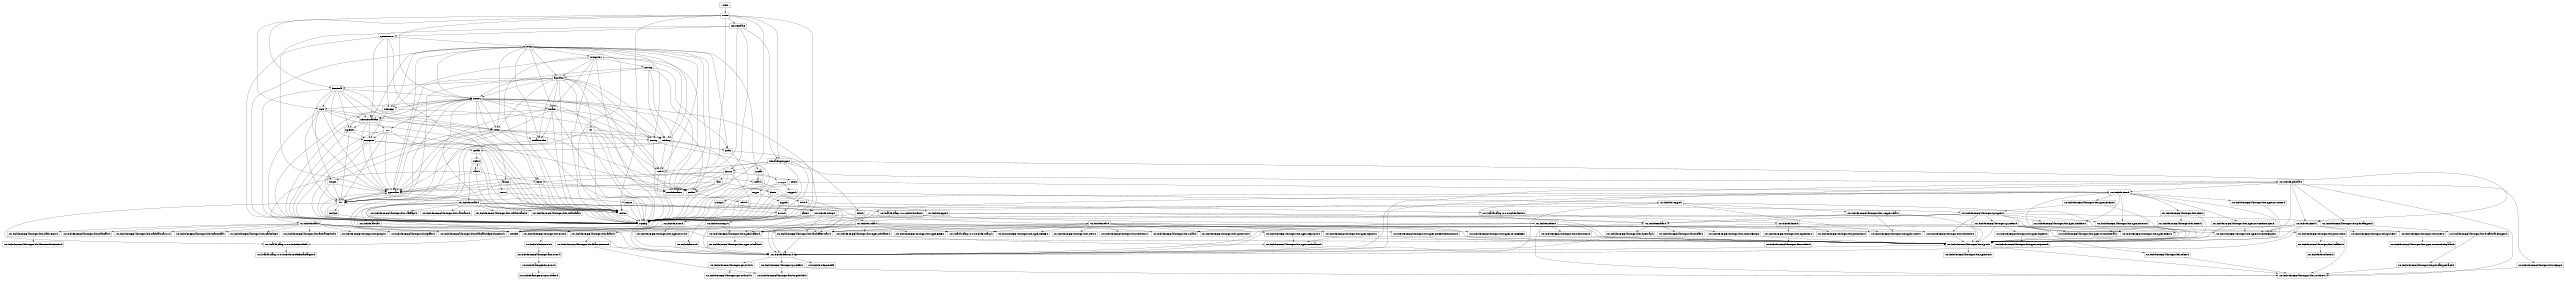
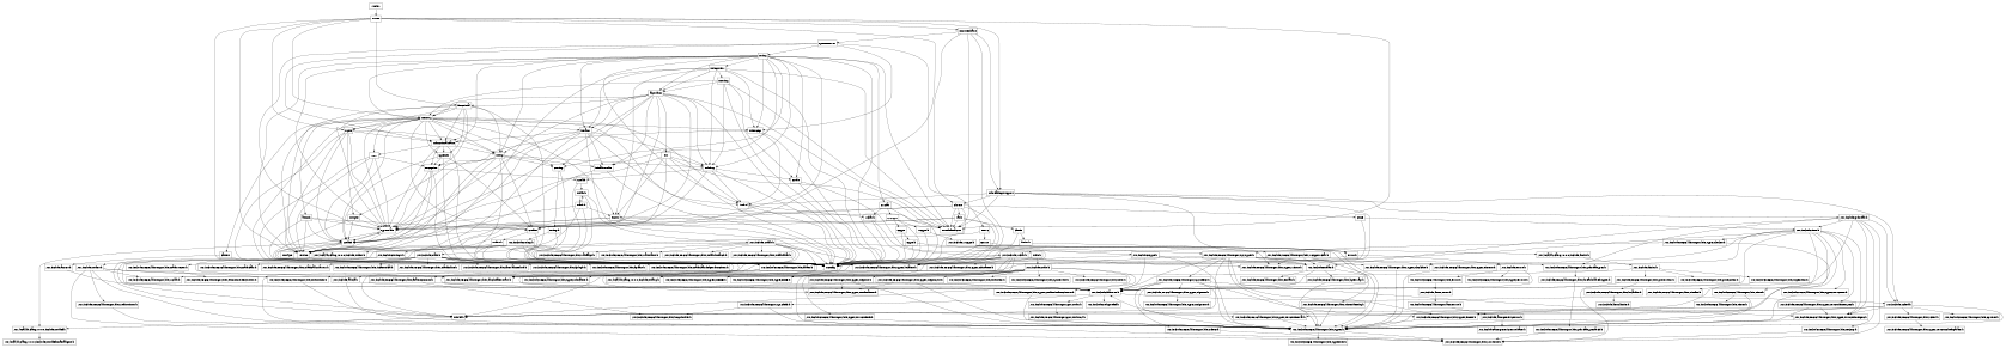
  digraph {
    node [shape=box]
    n1 [label="\<stdin\>"]
    n2 [label=mutex]
    n3 [label=__mutex_base]
    n4 [label=memory]
    n5 [label=tuple]
    n6 [label=functional]
    n7 [label=__threading_support]
    n8 [label=__config]
    n9 [label=version]
    n10 [label=cstdint]
    n11 [label=__undef_macros]
    n12 [label=chrono]
    n13 [label=system_error]
    n14 [label=iosfwd]
    n15 [label=__functional_base]
    n16 [label=typeinfo]
    n17 [label=new]
    n18 [label=utility]
    n19 [label=type_traits]
-   n20 [label=list]
+   n20 [label=cstddef]
    n21 [label=cstring]
    n22 [label=limits]
    n23 [label=iterator]
    n24 [label=stdexcept]
    n25 [label=cassert]
    n26 [label=atomic]
    n27 [label=__tuple]
    n28 [label=exception]
    n29 [label="/usr/include/pthread.h"]
    n30 [label="/usr/include/sched.h"]
    n31 [label="errno.h"]
    n32 [label="/usr/include/features.h"]
    n33 [label="stdint.h"]
    n34 [label="/usr/include/time.h"]
    n35 [label="/usr/include/x86_64-linux-gnu/bits/setjmp.h"]
    n36 [label="/usr/include/x86_64-linux-gnu/bits/types/struct_timespec.h"]
    n37 [label="/usr/include/x86_64-linux-gnu/bits/wordsize.h"]
    n38 [label="/usr/include/endian.h"]
    n39 [label="/usr/include/x86_64-linux-gnu/bits/pthreadtypes.h"]
    n40 [label="stddef.h"]
    n41 [label="/usr/include/x86_64-linux-gnu/bits/types/locale_t.h"]
    n42 [label="/usr/include/x86_64-linux-gnu/bits/time.h"]
    n43 [label="/usr/include/x86_64-linux-gnu/bits/types/clock_t.h"]
    n44 [label="/usr/include/x86_64-linux-gnu/bits/types/time_t.h"]
    n45 [label="/usr/include/x86_64-linux-gnu/bits/types/struct_tm.h"]
    n46 [label="/usr/include/x86_64-linux-gnu/bits/types/clockid_t.h"]
    n47 [label="/usr/include/x86_64-linux-gnu/bits/types/timer_t.h"]
    n48 [label="/usr/include/x86_64-linux-gnu/bits/types/struct_itimerspec.h"]
    n49 [label="/usr/include/x86_64-linux-gnu/bits/types.h"]
    n50 [label="/usr/include/x86_64-linux-gnu/bits/sched.h"]
    n51 [label="/usr/include/x86_64-linux-gnu/bits/cpu-set.h"]
    n52 [label="/usr/include/stdc-predef.h"]
    n53 [label="/usr/include/x86_64-linux-gnu/sys/cdefs.h"]
    n54 [label="/usr/include/x86_64-linux-gnu/gnu/stubs.h"]
    n55 [label="/usr/include/x86_64-linux-gnu/bits/endian.h"]
    n56 [label="/usr/include/x86_64-linux-gnu/bits/byteswap.h"]
    n57 [label="/usr/include/x86_64-linux-gnu/bits/uintn-identity.h"]
    n58 [label="/usr/include/x86_64-linux-gnu/bits/thread-shared-types.h"]
    n59 [label="/usr/include/x86_64-linux-gnu/bits/mathcalls.h"]
    n60 [label="/usr/include/x86_64-linux-gnu/bits/mathcalls-narrow.h"]
    n61 [label="/usr/include/x86_64-linux-gnu/bits/iscanonical.h"]
    n62 [label="/usr/include/x86_64-linux-gnu/bits/mathinline.h"]
    n63 [label="wchar.h"]
    n64 [label="/usr/include/wchar.h"]
    n65 [label="/usr/local/lib/clang/10.0.0/include/stdarg.h"]
    n66 [label="/usr/include/x86_64-linux-gnu/bits/types/wint_t.h"]
    n67 [label="/usr/include/x86_64-linux-gnu/bits/types/mbstate_t.h"]
    n68 [label="/usr/include/x86_64-linux-gnu/bits/types/__FILE.h"]
    n69 [label="/usr/include/x86_64-linux-gnu/bits/types/FILE.h"]
    n70 [label="/usr/include/x86_64-linux-gnu/bits/libc-header-start.h"]
    n71 [label="/usr/include/x86_64-linux-gnu/bits/wchar.h"]
    n72 [label="/usr/include/x86_64-linux-gnu/bits/floatn.h"]
    n73 [label="/usr/include/x86_64-linux-gnu/bits/types/__mbstate_t.h"]
    n74 [label="/usr/local/lib/clang/10.0.0/include/stddef.h"]
    n75 [label="/usr/include/x86_64-linux-gnu/bits/types/__locale_t.h"]
    n76 [label="/usr/include/x86_64-linux-gnu/bits/floatn-common.h"]
    n77 [label=ctime]
    n78 [label=ratio]
    n79 [label=string]
    n80 [label=__errc]
    n81 [label=initializer_list]
    n82 [label=__debug]
    n83 [label=cstdlib]
    n84 [label=__nullptr]
    n85 [label="string.h"]
    n86 [label=cstdio]
    n87 [label="/usr/include/string.h"]
    n88 [label=climits]
    n89 [label="/usr/include/strings.h"]
    n90 [label="stdio.h"]
    n91 [label="stdlib.h"]
    n92 [label="/usr/include/stdio.h"]
    n93 [label="/usr/include/x86_64-linux-gnu/bits/types/__fpos_t.h"]
    n94 [label="/usr/include/x86_64-linux-gnu/bits/types/__fpos64_t.h"]
    n95 [label="/usr/include/x86_64-linux-gnu/bits/types/struct_FILE.h"]
    n96 [label="/usr/include/x86_64-linux-gnu/bits/types/cookie_io_functions_t.h"]
    n97 [label="/usr/include/x86_64-linux-gnu/bits/stdio_lim.h"]
    n98 [label="/usr/include/x86_64-linux-gnu/bits/sys_errlist.h"]
    n99 [label="/usr/include/x86_64-linux-gnu/bits/stdio.h"]
    n100 [label="/usr/include/x86_64-linux-gnu/bits/typesizes.h"]
    n101 [label=string_view]
    n102 [label=algorithm]
    n103 [label=cwchar]
    n104 [label=__string]
    n105 [label=bit]
    n106 [label=cwctype]
    n107 [label="/usr/include/assert.h"]
    n108 [label="/usr/include/x86_64-linux-gnu/bits/timex.h"]
    n109 [label="/usr/include/x86_64-linux-gnu/sys/types.h"]
    n110 [label=cctype]
    n111 [label="wctype.h"]
    n112 [label="ctype.h"]
    n113 [label="/usr/include/wctype.h"]
    n114 [label="/usr/include/ctype.h"]
    n115 [label="/usr/local/lib/clang/10.0.0/include/__stddef_max_align_t.h"]
    n116 [label="/usr/include/x86_64-linux-gnu/bits/wctype-wchar.h"]
    n117 [label="/usr/include/errno.h"]
    n118 [label="/usr/include/x86_64-linux-gnu/bits/types/struct_sched_param.h"]
    n119 [label="/usr/include/x86_64-linux-gnu/bits/types/struct_timeval.h"]
    n120 [label="/usr/include/x86_64-linux-gnu/bits/long-double.h"]
    n121 [label="/usr/include/x86_64-linux-gnu/gnu/stubs-64.h"]
    n122 [label="limits.h"]
    n123 [label="/usr/local/lib/clang/10.0.0/include/stdint.h"]
    n124 [label="/usr/include/stdint.h"]
    n125 [label="/usr/include/x86_64-linux-gnu/bits/stdint-intn.h"]
    n126 [label="/usr/include/x86_64-linux-gnu/bits/stdint-uintn.h"]
    n127 [label="/usr/local/lib/clang/10.0.0/include/limits.h"]
    n128 [label="/usr/include/limits.h"]
    n129 [label="/usr/include/x86_64-linux-gnu/bits/posix1_lim.h"]
    n130 [label="/usr/include/x86_64-linux-gnu/bits/posix2_lim.h"]
    n131 [label="/usr/include/x86_64-linux-gnu/bits/xopen_lim.h"]
    n132 [label="/usr/include/x86_64-linux-gnu/bits/local_lim.h"]
    n133 [label="/usr/include/x86_64-linux-gnu/bits/uio_lim.h"]
    n134 [label="/usr/include/linux/limits.h"]
    n135 [label=cerrno]
    n136 [label="/usr/include/x86_64-linux-gnu/bits/errno.h"]
    n137 [label="/usr/include/x86_64-linux-gnu/bits/types/error_t.h"]
    n138 [label="/usr/include/linux/errno.h"]
    n139 [label="/usr/include/x86_64-linux-gnu/asm/errno.h"]
    n140 [label="/usr/include/asm-generic/errno.h"]
    n141 [label="/usr/include/asm-generic/errno-base.h"]
    n142 [label="/usr/include/stdlib.h"]
    n143 [label="math.h"]
    n144 [label="/usr/include/x86_64-linux-gnu/bits/waitflags.h"]
    n145 [label="/usr/include/x86_64-linux-gnu/bits/waitstatus.h"]
    n146 [label="/usr/include/alloca.h"]
    n147 [label="/usr/include/x86_64-linux-gnu/bits/stdlib-bsearch.h"]
    n148 [label="/usr/include/x86_64-linux-gnu/bits/stdlib-float.h"]
    n149 [label="/usr/include/math.h"]
    n150 [label="/usr/include/x86_64-linux-gnu/sys/select.h"]
    n151 [label="/usr/include/x86_64-linux-gnu/bits/select.h"]
    n152 [label="/usr/include/x86_64-linux-gnu/bits/types/sigset_t.h"]
    n153 [label="/usr/include/x86_64-linux-gnu/bits/types/__sigset_t.h"]
    n154 [label="/usr/include/x86_64-linux-gnu/bits/pthreadtypes-arch.h"]
    n155 [label="/usr/include/x86_64-linux-gnu/bits/math-vector.h"]
    n156 [label="/usr/include/x86_64-linux-gnu/bits/flt-eval-method.h"]
    n157 [label="/usr/include/x86_64-linux-gnu/bits/fp-logb.h"]
    n158 [label="/usr/include/x86_64-linux-gnu/bits/fp-fast.h"]
    n159 [label="/usr/include/x86_64-linux-gnu/bits/mathcalls-helper-functions.h"]
    n160 [label="/usr/include/x86_64-linux-gnu/bits/libm-simd-decl-stubs.h"]
    n1 -> n2
    n2 -> n3
    n2 -> n4
    n2 -> n5
    n2 -> n6
    n2 -> n7
    n2 -> n8
    n2 -> n9
    n2 -> n10
    n2 -> n11
    n3 -> n7
    n3 -> n8
    n3 -> n11
    n3 -> n12
    n3 -> n13
    n4 -> n5
    n4 -> n8
    n4 -> n9
    n4 -> n10
    n4 -> n11
    n4 -> n14
    n4 -> n15
    n4 -> n16
    n4 -> n17
    n4 -> n18
    n4 -> n19
    n4 -> n20
    n4 -> n21
    n4 -> n22
    n4 -> n23
    n4 -> n24
    n4 -> n25
    n4 -> n26
    n5 -> n8
    n5 -> n9
    n5 -> n15
    n5 -> n18
    n5 -> n19
    n5 -> n20
    n5 -> n27
    n6 -> n4
    n6 -> n5
    n6 -> n8
    n6 -> n9
    n6 -> n15
    n6 -> n16
    n6 -> n18
    n6 -> n19
    n6 -> n28
    n7 -> n8
    n7 -> n11
    n7 -> n12
    n7 -> n14
    n7 -> n29
    n7 -> n30
    n7 -> n31
    n8 -> n32
    n9 -> n8
    n10 -> n8
    n10 -> n33
    n12 -> n8
    n12 -> n9
    n12 -> n11
    n12 -> n19
    n12 -> n22
    n12 -> n77
    n12 -> n78
    n13 -> n15
    n13 -> n19
    n13 -> n24
    n13 -> n79
    n13 -> n80
    n14 -> n8
    n14 -> n63
    n15 -> n8
    n15 -> n16
    n15 -> n17
    n15 -> n18
    n15 -> n19
    n15 -> n28
    n16 -> n8
    n16 -> n10
    n16 -> n20
    n16 -> n28
    n17 -> n8
    n17 -> n9
    n17 -> n19
    n17 -> n20
    n17 -> n28
    n18 -> n8
    n18 -> n9
    n18 -> n10
    n18 -> n19
    n18 -> n20
    n18 -> n21
    n18 -> n27
    n18 -> n81
    n18 -> n82
    n19 -> n8
    n19 -> n9
    n19 -> n20
    n20 -> n8
    n20 -> n9
    n20 -> n19
    n20 -> n74
    n20 -> n84
    n21 -> n8
    n21 -> n85
    n22 -> n8
    n22 -> n9
    n22 -> n11
    n22 -> n19
    n23 -> n8
    n23 -> n9
    n23 -> n14
    n23 -> n15
    n23 -> n19
    n23 -> n20
    n23 -> n81
    n23 -> n82
    n24 -> n8
    n24 -> n14
    n24 -> n28
    n25 -> n8
    n25 -> n107
    n26 -> n8
    n26 -> n9
    n26 -> n10
    n26 -> n19
    n26 -> n20
    n27 -> n8
    n27 -> n19
    n27 -> n20
    n28 -> n8
    n28 -> n9
    n28 -> n19
    n28 -> n20
    n28 -> n83
    n29 -> n30
    n29 -> n32
    n29 -> n34
    n29 -> n35
    n29 -> n36
    n29 -> n37
    n29 -> n38
    n29 -> n39
-   n30 -> n32
+   n32 -> n30
    n30 -> n36
    n30 -> n40
    n30 -> n44
    n30 -> n49
    n30 -> n50
    n30 -> n51
    n31 -> n8
    n31 -> n117
    n32 -> n52
    n32 -> n53
    n32 -> n54
    n33 -> n8
    n33 -> n123
    n34 -> n32
    n34 -> n36
    n34 -> n40
    n34 -> n41
    n34 -> n42
    n34 -> n43
    n34 -> n44
    n34 -> n45
    n34 -> n46
    n34 -> n47
    n34 -> n48
    n35 -> n37
    n36 -> n49
    n38 -> n32
    n38 -> n55
    n38 -> n56
    n38 -> n57
    n39 -> n58
    n40 -> n74
    n41 -> n75
    n42 -> n49
    n42 -> n108
    n43 -> n49
    n43 -> n109
    n44 -> n49
    n45 -> n49
    n46 -> n49
    n47 -> n49
    n48 -> n36
    n48 -> n49
    n49 -> n32
    n49 -> n37
    n49 -> n100
    n50 -> n118
    n53 -> n37
    n53 -> n120
    n54 -> n121
    n56 -> n32
    n56 -> n49
    n57 -> n49
    n58 -> n154
    n63 -> n8
    n63 -> n64
    n64 -> n40
    n64 -> n41
    n64 -> n65
    n64 -> n66
    n64 -> n67
    n64 -> n68
    n64 -> n69
    n64 -> n70
    n64 -> n71
    n64 -> n72
    n67 -> n73
    n70 -> n32
    n72 -> n32
    n72 -> n76
    n74 -> n115
    n76 -> n32
    n76 -> n120
    n77 -> n8
    n77 -> n34
    n78 -> n8
    n78 -> n10
    n78 -> n11
    n78 -> n19
    n78 -> n88
    n79 -> n4
    n79 -> n8
    n79 -> n9
    n79 -> n10
    n79 -> n11
    n79 -> n14
    n79 -> n15
    n79 -> n18
    n79 -> n19
    n79 -> n21
    n79 -> n23
    n79 -> n24
    n79 -> n81
    n79 -> n82
    n79 -> n86
    n79 -> n101
    n79 -> n102
    n79 -> n103
    n80 -> n8
    n80 -> n135
    n81 -> n8
    n81 -> n20
    n82 -> n8
    n82 -> n14
    n82 -> n20
    n82 -> n83
    n82 -> n86
    n83 -> n8
    n83 -> n91
    n84 -> n8
    n85 -> n8
    n85 -> n87
    n86 -> n8
    n86 -> n90
    n87 -> n40
    n87 -> n41
    n87 -> n70
    n87 -> n89
    n88 -> n8
    n88 -> n122
    n89 -> n32
    n89 -> n40
    n89 -> n41
    n90 -> n8
    n90 -> n92
    n91 -> n8
    n91 -> n142
    n91 -> n143
    n92 -> n40
    n92 -> n49
    n92 -> n65
    n92 -> n68
    n92 -> n69
    n92 -> n70
    n92 -> n93
    n92 -> n94
    n92 -> n95
    n92 -> n96
    n92 -> n97
    n92 -> n98
    n92 -> n99
    n93 -> n49
    n93 -> n73
    n94 -> n49
    n94 -> n73
    n95 -> n49
    n96 -> n49
    n101 -> n8
    n101 -> n9
    n101 -> n11
    n101 -> n22
    n101 -> n23
    n101 -> n24
    n101 -> n82
    n101 -> n102
    n101 -> n104
    n102 -> n4
    n102 -> n6
    n102 -> n8
    n102 -> n9
    n102 -> n11
    n102 -> n18
    n102 -> n19
    n102 -> n20
    n102 -> n21
    n102 -> n23
    n102 -> n81
    n102 -> n82
    n102 -> n105
    n103 -> n8
    n103 -> n63
    n103 -> n106
    n104 -> n4
    n104 -> n8
    n104 -> n11
    n104 -> n82
    n104 -> n86
    n104 -> n102
    n105 -> n8
    n105 -> n9
    n105 -> n11
    n105 -> n19
+   n105 -> n22
    n105 -> n82
    n106 -> n8
    n106 -> n110
    n106 -> n111
    n107 -> n32
    n108 -> n49
    n108 -> n119
    n109 -> n32
    n109 -> n38
    n109 -> n39
    n109 -> n40
    n109 -> n44
    n109 -> n46
    n109 -> n47
    n109 -> n49
    n109 -> n125
    n109 -> n150
    n110 -> n8
    n110 -> n112
    n111 -> n8
    n111 -> n113
    n112 -> n8
    n112 -> n114
    n113 -> n32
    n113 -> n41
    n113 -> n49
    n113 -> n66
    n113 -> n116
    n114 -> n32
    n114 -> n38
    n114 -> n41
    n114 -> n49
    n116 -> n38
    n116 -> n49
    n116 -> n66
    n117 -> n32
    n117 -> n136
    n117 -> n137
    n119 -> n49
    n122 -> n8
    n122 -> n127
    n123 -> n124
    n124 -> n37
    n124 -> n49
    n124 -> n70
    n124 -> n71
    n124 -> n125
    n124 -> n126
    n125 -> n49
    n126 -> n49
    n127 -> n128
    n128 -> n70
    n128 -> n129
    n128 -> n130
    n128 -> n131
    n129 -> n37
    n129 -> n132
    n131 -> n133
    n132 -> n134
    n135 -> n8
    n135 -> n31
    n136 -> n138
    n138 -> n139
    n139 -> n140
    n140 -> n141
    n142 -> n40
    n142 -> n41
    n142 -> n70
    n142 -> n72
    n142 -> n109
    n142 -> n144
    n142 -> n145
    n142 -> n146
    n142 -> n147
    n142 -> n148
    n143 -> n8
    n143 -> n19
    n143 -> n22
    n143 -> n91
    n143 -> n149
    n146 -> n32
    n146 -> n40
    n149 -> n49
    n149 -> n59
    n149 -> n60
    n149 -> n61
    n149 -> n62
    n149 -> n70
    n149 -> n72
    n149 -> n155
    n149 -> n156
    n149 -> n157
    n149 -> n158
    n149 -> n159
    n150 -> n32
    n150 -> n36
    n150 -> n44
    n150 -> n49
    n150 -> n119
    n150 -> n151
    n150 -> n152
    n151 -> n37
    n152 -> n153
    n154 -> n37
    n155 -> n160
  }
